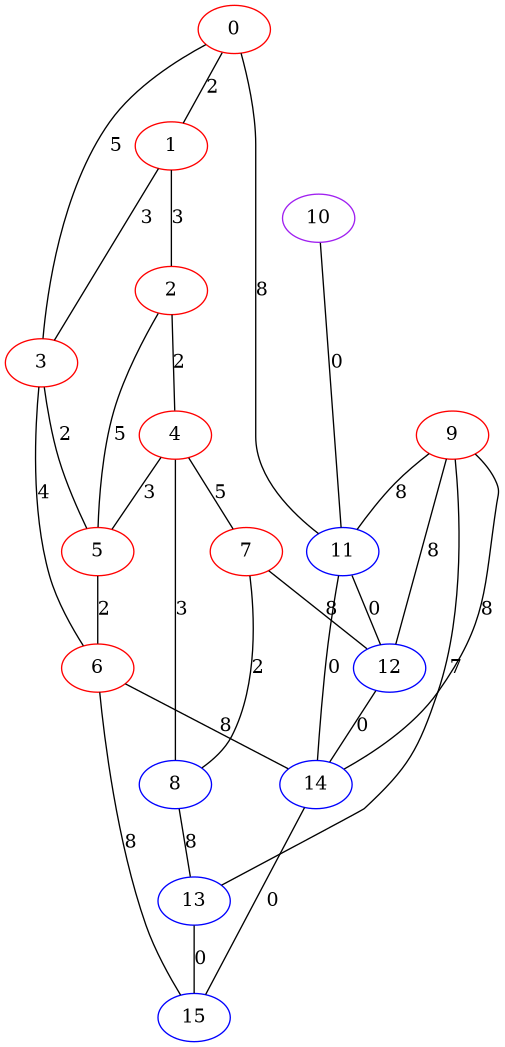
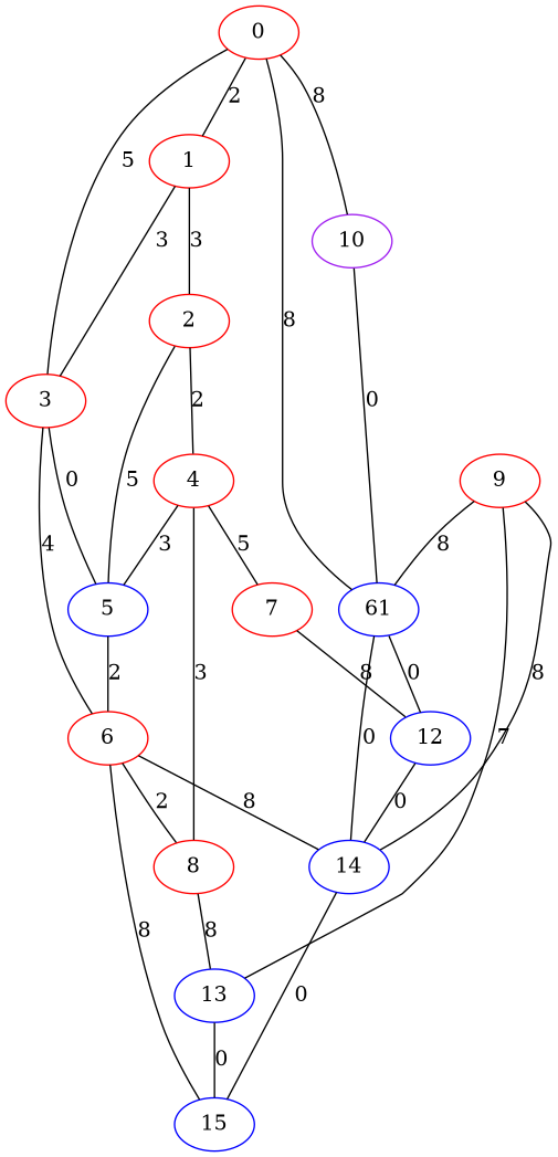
  graph {
    node [color=red weight=1]
    0
    1
    3
    10 [color=purple weight=4]
-   11 [color=blue weight=3]
+   11 [color=blue weight=3 label=61]
    2
-   5
+   5 [color=blue]
    6
    14 [color=blue weight=3]
    12 [color=blue weight=3]
    4
    7
-   8 [color=blue]
+   8
    15 [color=blue weight=3]
    13 [color=blue weight=3]
    9
    0 -- 1 [label=2]
    0 -- 3 [label=5]
+   0 -- 10 [label=8]
    0 -- 11 [label=8]
    1 -- 3 [label=3]
    1 -- 2 [label=3]
-   3 -- 5 [label=2]
+   3 -- 5 [label=0]
    3 -- 6 [label=4]
    10 -- 11 [label=0]
    11 -- 14 [label=0]
    11 -- 12 [label=0]
    2 -- 5 [label=5]
    2 -- 4 [label=2]
    5 -- 6 [label=2]
    6 -- 14 [label=8]
    6 -- 15 [label=8]
    14 -- 15 [label=0]
    12 -- 14 [label=0]
    4 -- 5 [label=3]
    4 -- 7 [label=5]
    4 -- 8 [label=3]
    7 -- 12 [label=8]
-   7 -- 8 [label=2]
+   6 -- 8 [label=2]
    8 -- 13 [label=8]
    13 -- 15 [label=0]
    9 -- 11 [label=8]
    9 -- 14 [label=8]
-   9 -- 12 [label=8]
    9 -- 13 [label=7]
  }
